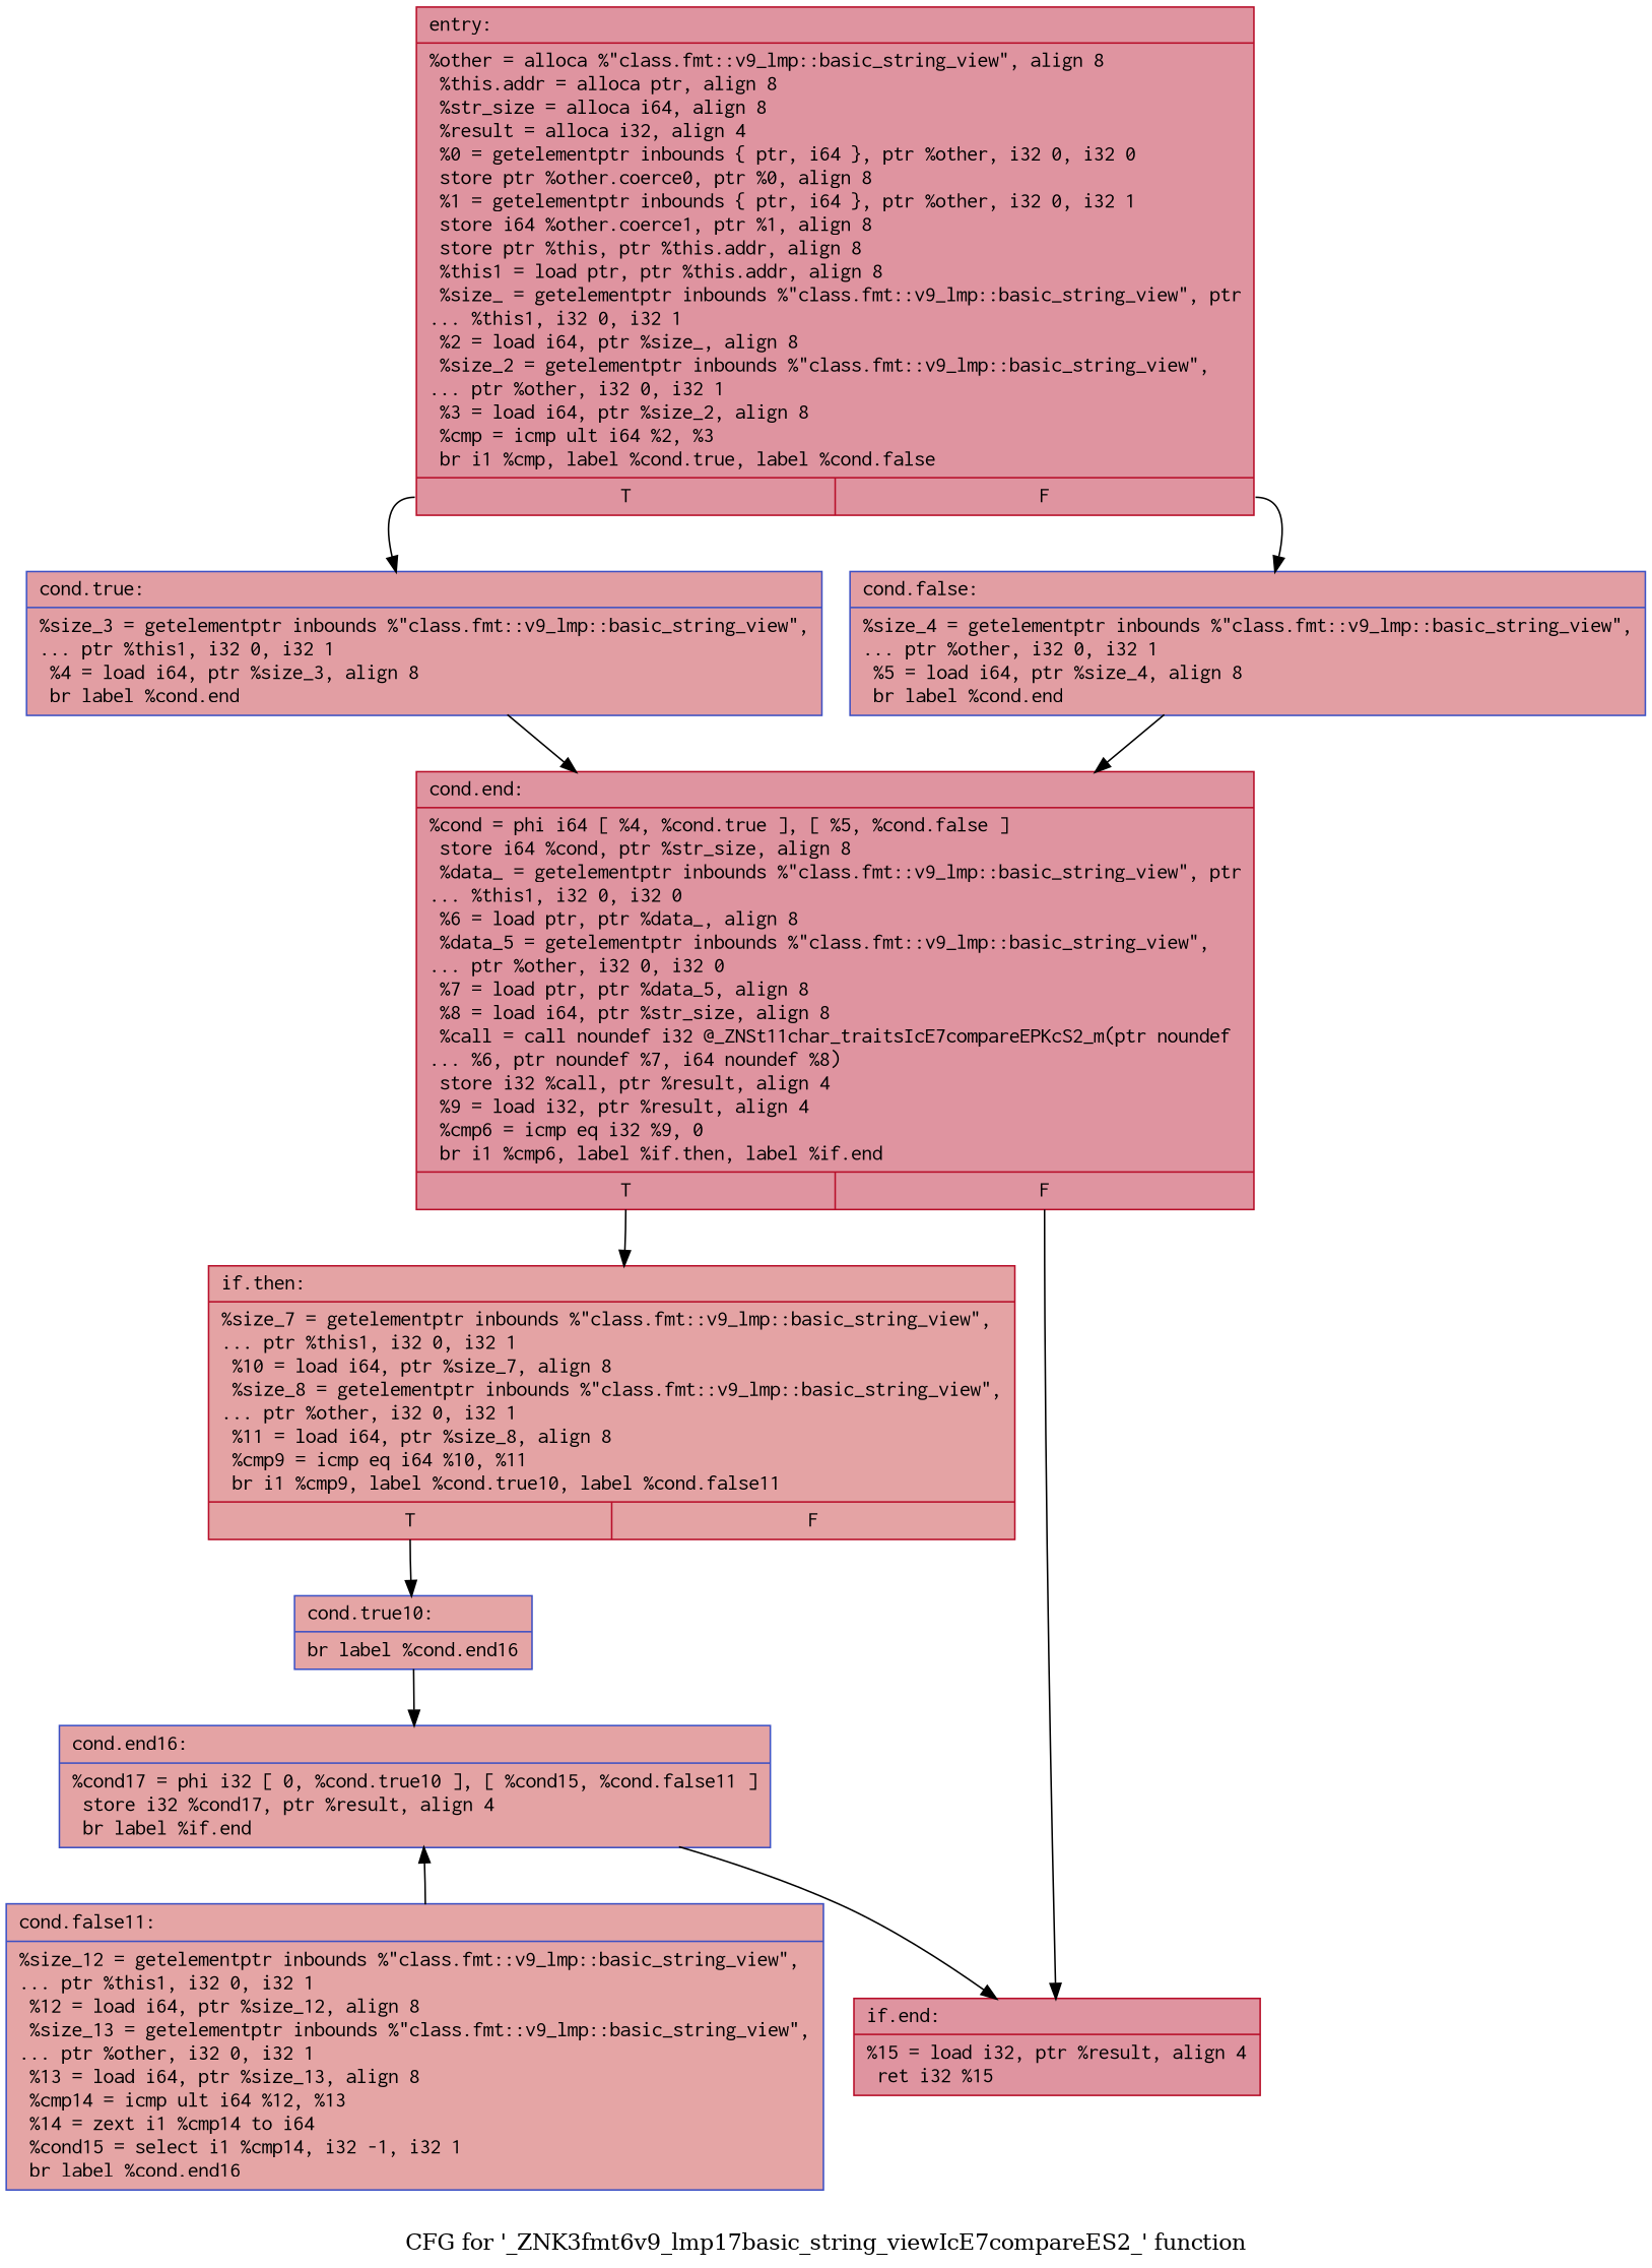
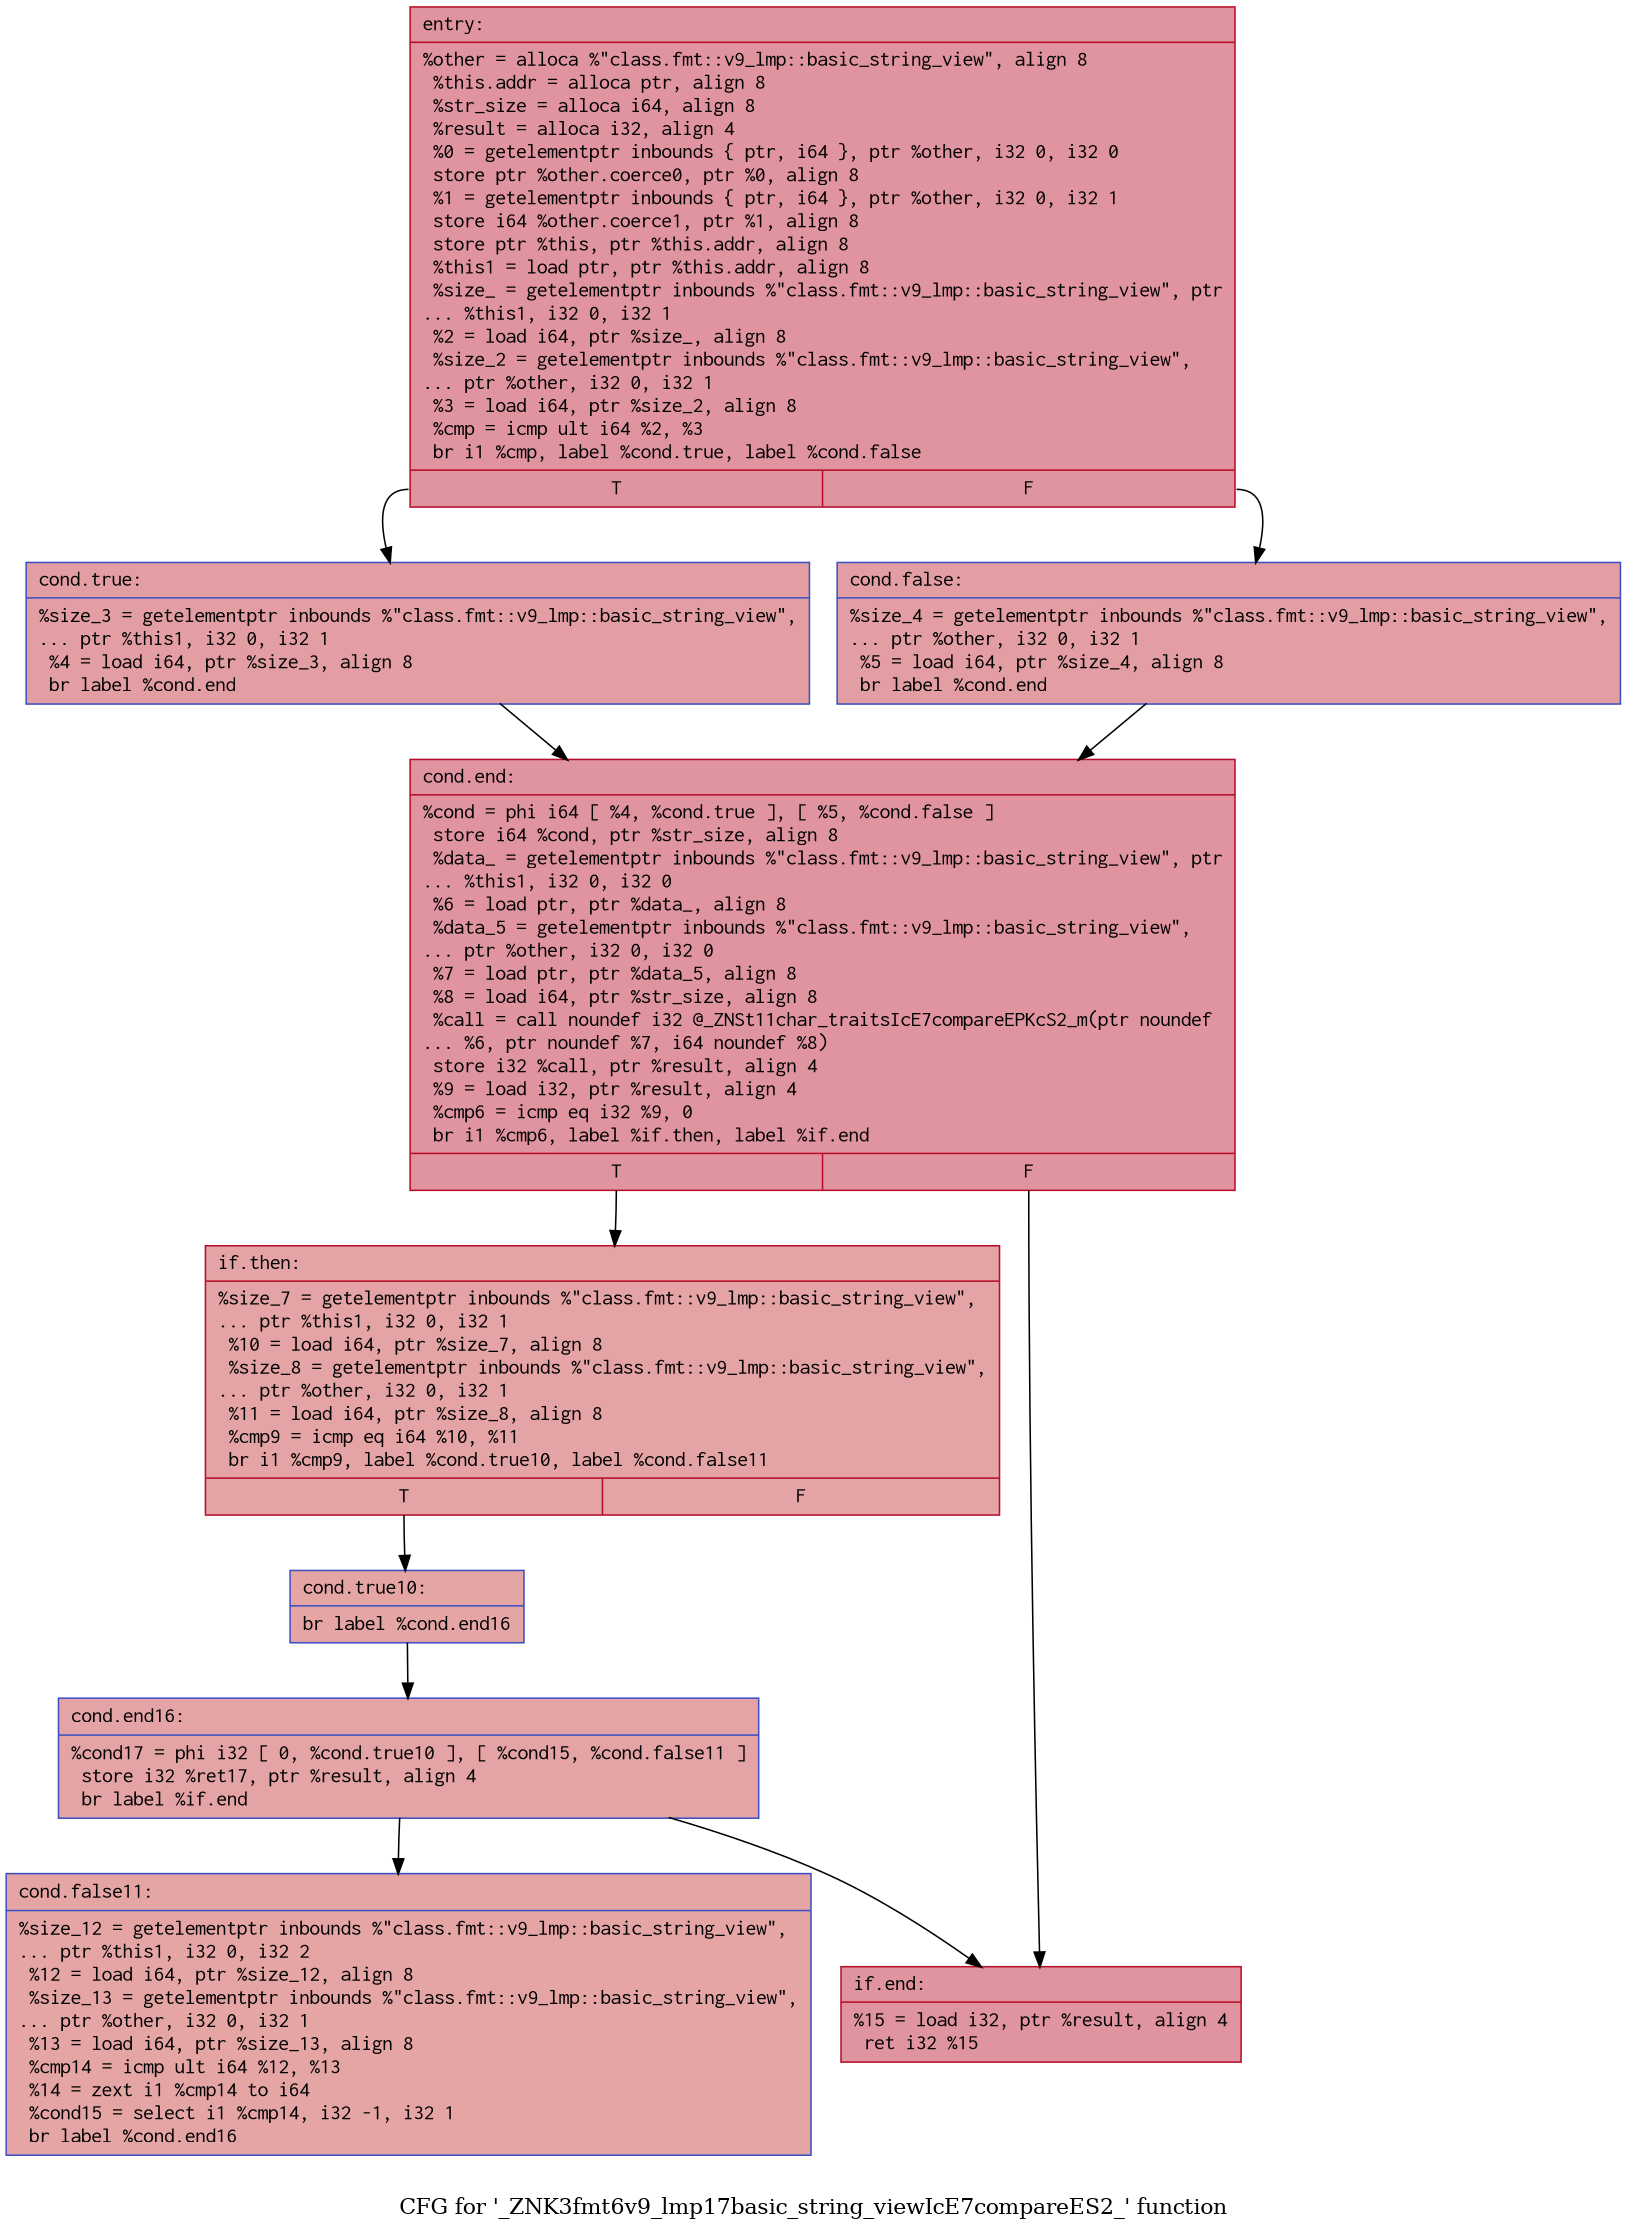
  digraph {
    label="CFG for '_ZNK3fmt6v9_lmp17basic_string_viewIcE7compareES2_' function"
    node [color="#3d50c3ff" fillcolor="#b70d2870" fontname=Courier shape=record style=filled]
    n1 [color="#b70d28ff" label="{entry:\l|  %other = alloca %\"class.fmt::v9_lmp::basic_string_view\", align 8\l  %this.addr = alloca ptr, align 8\l  %str_size = alloca i64, align 8\l  %result = alloca i32, align 4\l  %0 = getelementptr inbounds \{ ptr, i64 \}, ptr %other, i32 0, i32 0\l  store ptr %other.coerce0, ptr %0, align 8\l  %1 = getelementptr inbounds \{ ptr, i64 \}, ptr %other, i32 0, i32 1\l  store i64 %other.coerce1, ptr %1, align 8\l  store ptr %this, ptr %this.addr, align 8\l  %this1 = load ptr, ptr %this.addr, align 8\l  %size_ = getelementptr inbounds %\"class.fmt::v9_lmp::basic_string_view\", ptr\l... %this1, i32 0, i32 1\l  %2 = load i64, ptr %size_, align 8\l  %size_2 = getelementptr inbounds %\"class.fmt::v9_lmp::basic_string_view\",\l... ptr %other, i32 0, i32 1\l  %3 = load i64, ptr %size_2, align 8\l  %cmp = icmp ult i64 %2, %3\l  br i1 %cmp, label %cond.true, label %cond.false\l|{<s0>T|<s1>F}}"]
    n2 [fillcolor="#be242e70" label="{cond.true:\l|  %size_3 = getelementptr inbounds %\"class.fmt::v9_lmp::basic_string_view\",\l... ptr %this1, i32 0, i32 1\l  %4 = load i64, ptr %size_3, align 8\l  br label %cond.end\l}"]
    n3 [fillcolor="#be242e70" label="{cond.false:\l|  %size_4 = getelementptr inbounds %\"class.fmt::v9_lmp::basic_string_view\",\l... ptr %other, i32 0, i32 1\l  %5 = load i64, ptr %size_4, align 8\l  br label %cond.end\l}"]
    n4 [color="#b70d28ff" label="{cond.end:\l|  %cond = phi i64 [ %4, %cond.true ], [ %5, %cond.false ]\l  store i64 %cond, ptr %str_size, align 8\l  %data_ = getelementptr inbounds %\"class.fmt::v9_lmp::basic_string_view\", ptr\l... %this1, i32 0, i32 0\l  %6 = load ptr, ptr %data_, align 8\l  %data_5 = getelementptr inbounds %\"class.fmt::v9_lmp::basic_string_view\",\l... ptr %other, i32 0, i32 0\l  %7 = load ptr, ptr %data_5, align 8\l  %8 = load i64, ptr %str_size, align 8\l  %call = call noundef i32 @_ZNSt11char_traitsIcE7compareEPKcS2_m(ptr noundef\l... %6, ptr noundef %7, i64 noundef %8)\l  store i32 %call, ptr %result, align 4\l  %9 = load i32, ptr %result, align 4\l  %cmp6 = icmp eq i32 %9, 0\l  br i1 %cmp6, label %if.then, label %if.end\l|{<s0>T|<s1>F}}"]
    n5 [color="#b70d28ff" fillcolor="#c32e3170" label="{if.then:\l|  %size_7 = getelementptr inbounds %\"class.fmt::v9_lmp::basic_string_view\",\l... ptr %this1, i32 0, i32 1\l  %10 = load i64, ptr %size_7, align 8\l  %size_8 = getelementptr inbounds %\"class.fmt::v9_lmp::basic_string_view\",\l... ptr %other, i32 0, i32 1\l  %11 = load i64, ptr %size_8, align 8\l  %cmp9 = icmp eq i64 %10, %11\l  br i1 %cmp9, label %cond.true10, label %cond.false11\l|{<s0>T|<s1>F}}"]
    n6 [color="#b70d28ff" label="{if.end:\l|  %15 = load i32, ptr %result, align 4\l  ret i32 %15\l}"]
    n7 [fillcolor="#c5333470" label="{cond.true10:\l|  br label %cond.end16\l}"]
-   n8 [fillcolor="#c32e3170" label="{cond.end16:\l|  %cond17 = phi i32 [ 0, %cond.true10 ], [ %cond15, %cond.false11 ]\l  store i32 %cond17, ptr %result, align 4\l  br label %if.end\l}"]
-   n9 [fillcolor="#c5333470" label="{cond.false11:\l|  %size_12 = getelementptr inbounds %\"class.fmt::v9_lmp::basic_string_view\",\l... ptr %this1, i32 0, i32 1\l  %12 = load i64, ptr %size_12, align 8\l  %size_13 = getelementptr inbounds %\"class.fmt::v9_lmp::basic_string_view\",\l... ptr %other, i32 0, i32 1\l  %13 = load i64, ptr %size_13, align 8\l  %cmp14 = icmp ult i64 %12, %13\l  %14 = zext i1 %cmp14 to i64\l  %cond15 = select i1 %cmp14, i32 -1, i32 1\l  br label %cond.end16\l}"]
+   n8 [fillcolor="#c32e3170" label="{cond.end16:\l|  %cond17 = phi i32 [ 0, %cond.true10 ], [ %cond15, %cond.false11 ]\l  store i32 %ret17, ptr %result, align 4\l  br label %if.end\l}"]
+   n9 [fillcolor="#c5333470" label="{cond.false11:\l|  %size_12 = getelementptr inbounds %\"class.fmt::v9_lmp::basic_string_view\",\l... ptr %this1, i32 0, i32 2\l  %12 = load i64, ptr %size_12, align 8\l  %size_13 = getelementptr inbounds %\"class.fmt::v9_lmp::basic_string_view\",\l... ptr %other, i32 0, i32 1\l  %13 = load i64, ptr %size_13, align 8\l  %cmp14 = icmp ult i64 %12, %13\l  %14 = zext i1 %cmp14 to i64\l  %cond15 = select i1 %cmp14, i32 -1, i32 1\l  br label %cond.end16\l}"]
    n1 -> n2 [tailport=s0]
    n1 -> n3 [tailport=s1]
    n2 -> n4
    n3 -> n4
    n4 -> n5 [tailport=s0]
    n4 -> n6 [tailport=s1]
    n5 -> n7 [tailport=s0]
    n7 -> n8
    n8 -> n6
-   n9 -> n8
+   n8 -> n9
  }
